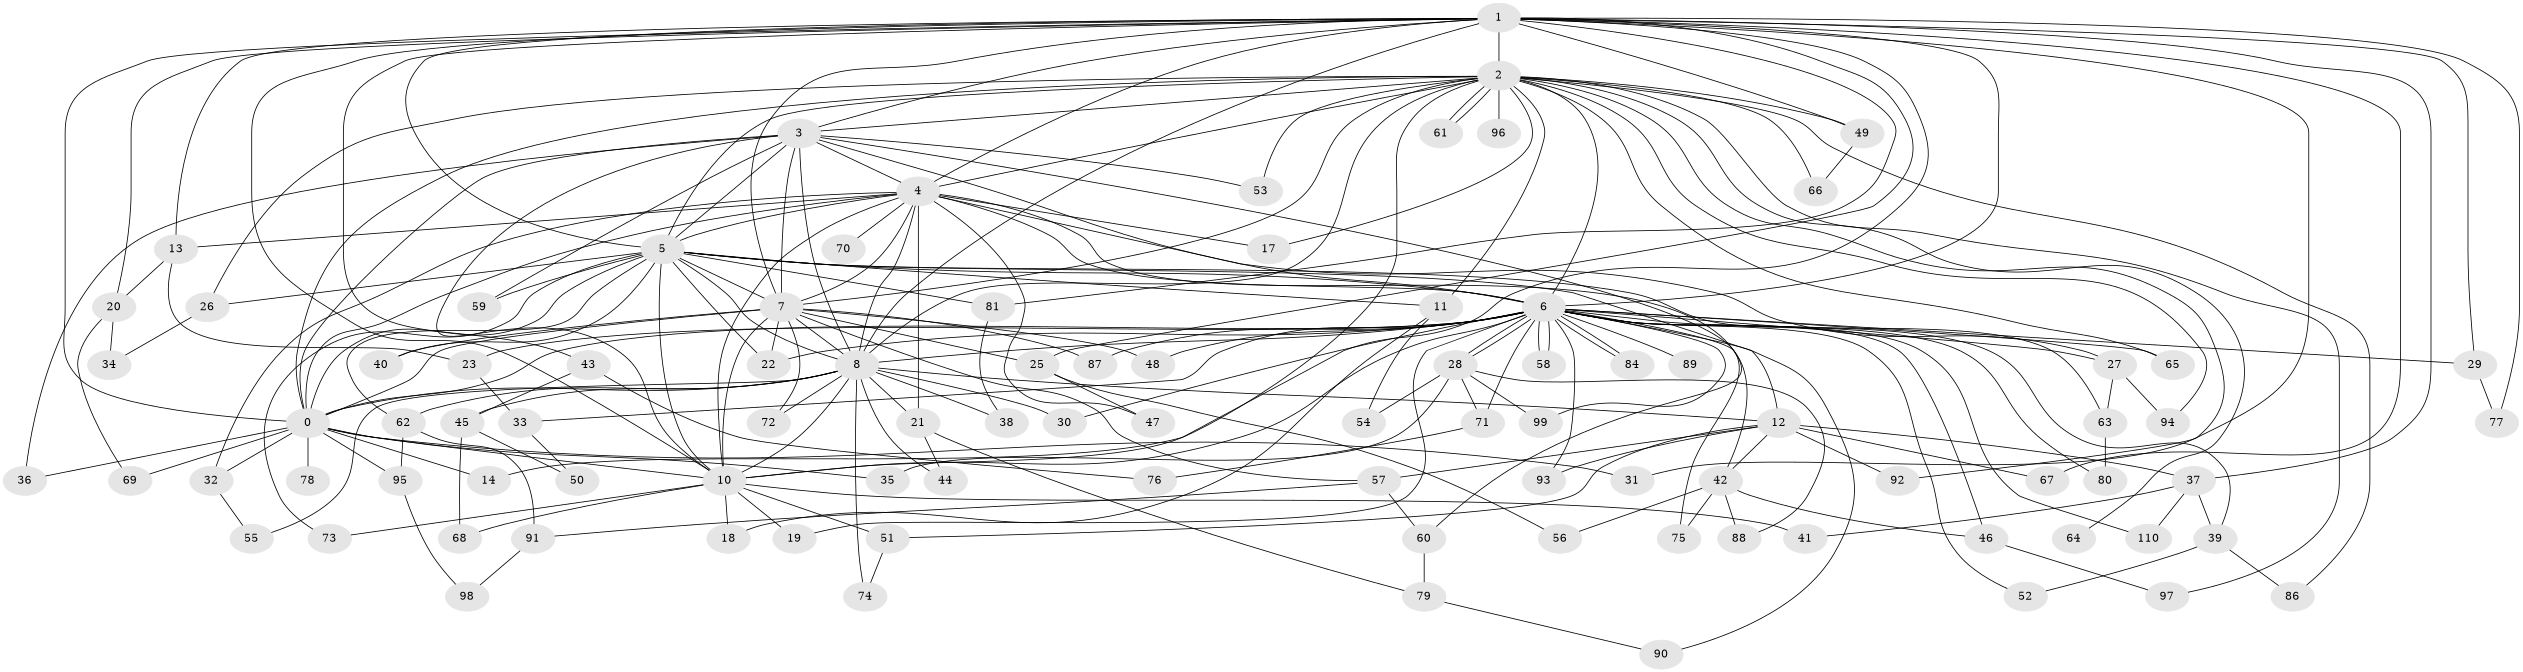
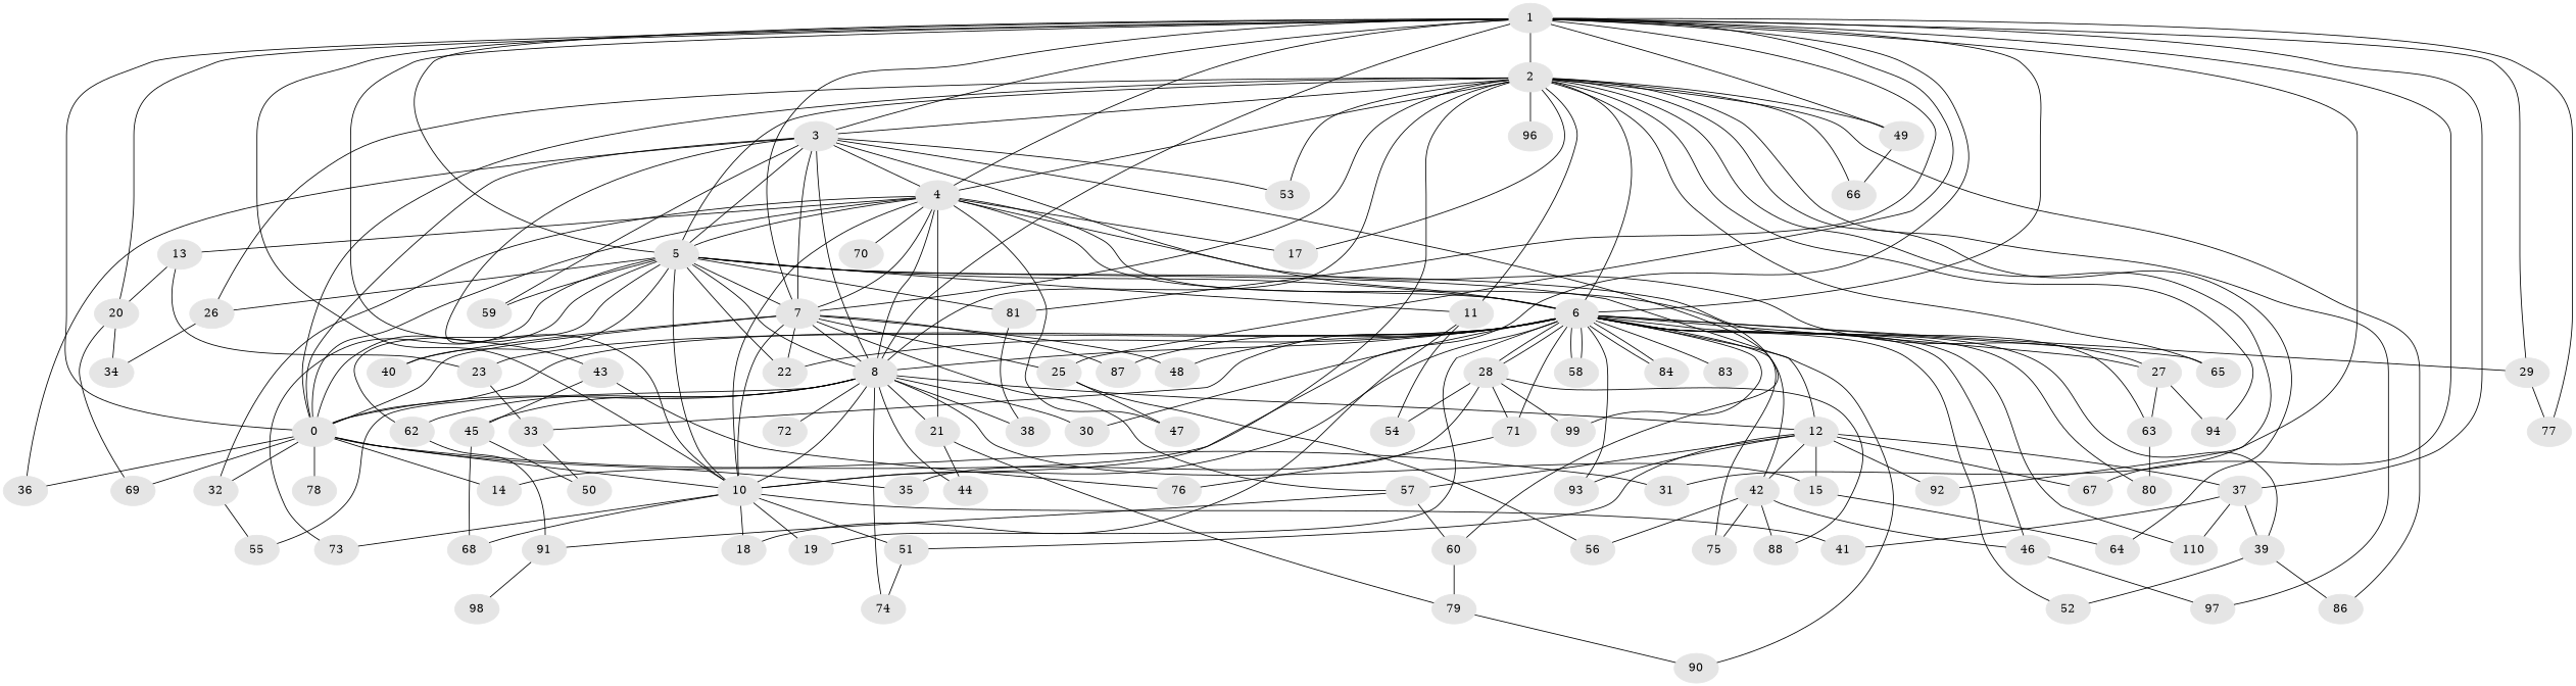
  graph {
    node [color=gray90 style=filled]
    1
    2
    3
    4
    5
    6
    7
    8
    n9 [label=0]
    10
    13
    14
    20
    25
    29
    31
    37
    43
    49
    67
    77
    81
    11
    17
    26
    53
-   61
    64
    65
    66
    86
    92
    94
    96
    97
    36
    59
    60
    21
    27
    32
    47
    70
    75
    12
    22
    40
    62
    63
    73
    19
    23
    28
    30
    33
    39
    42
    46
    48
    52
    58
    71
    80
    84
    87
-   89
+   89 [label=83]
    90
    93
    99
    n70 [label=110]
    57
    72
    38
+   15
    44
    45
    55
    74
    35
    69
    78
-   95
    18
    41
    51
    68
    34
    56
    76
    54
    79
    91
    88
    50
    98
    1 -- 2
    1 -- 3
    1 -- 4
    1 -- 5
    1 -- 6
    1 -- 7
    1 -- 8
    1 -- n9
    1 -- 10
-   1 -- 13
    1 -- 14
    1 -- 20
    1 -- 25
    1 -- 29
    1 -- 31
    1 -- 37
    1 -- 43
    1 -- 49
    1 -- 67
    1 -- 77
    1 -- 81
    2 -- 3
    2 -- 4
    2 -- 5
    2 -- 6
    2 -- 7
    2 -- 8
    2 -- n9
    2 -- 10
    2 -- 49
    2 -- 11
    2 -- 17
    2 -- 26
    2 -- 53
-   2 -- 61
-   2 -- 61
    2 -- 64
    2 -- 65
    2 -- 66
    2 -- 86
    2 -- 92
    2 -- 94
    2 -- 96
    2 -- 97
    3 -- 4
    3 -- 5
    3 -- 6
    3 -- 7
    3 -- 8
    3 -- n9
    3 -- 10
    3 -- 53
    3 -- 36
    3 -- 59
    3 -- 60
    4 -- 5
    4 -- 6
    4 -- 7
    4 -- 8
    4 -- n9
    4 -- 10
    4 -- 13
    4 -- 17
    4 -- 21
    4 -- 27
    4 -- 32
    4 -- 47
    4 -- 70
    4 -- 75
    5 -- 6
    5 -- 7
    5 -- 8
    5 -- n9
    5 -- 10
    5 -- 81
    5 -- 11
    5 -- 26
    5 -- 59
    5 -- 12
    5 -- 22
    5 -- 40
    5 -- 62
    5 -- 63
    5 -- 73
    6 -- 8
    6 -- n9
    6 -- 10
    6 -- 29
    6 -- 65
    6 -- 27
    6 -- 22
    6 -- 19
    6 -- 23
    6 -- 28
    6 -- 28
    6 -- 30
    6 -- 33
    6 -- 39
    6 -- 42
    6 -- 46
    6 -- 48
    6 -- 52
    6 -- 58
    6 -- 58
    6 -- 71
    6 -- 80
    6 -- 84
    6 -- 84
    6 -- 87
    6 -- 89
    6 -- 90
    6 -- 93
    6 -- 99
    6 -- n70
    7 -- 8
    7 -- n9
    7 -- 10
    7 -- 25
    7 -- 22
    7 -- 40
    7 -- 48
    7 -- 87
    7 -- 57
-   7 -- 72
    8 -- n9
    8 -- 10
    8 -- 21
    8 -- 12
    8 -- 62
    8 -- 30
    8 -- 72
    8 -- 38
+   8 -- 15
    8 -- 44
    8 -- 45
    8 -- 55
    8 -- 74
    n9 -- 10
    n9 -- 14
    n9 -- 31
    n9 -- 36
    n9 -- 32
    n9 -- 35
    n9 -- 69
    n9 -- 78
-   n9 -- 95
    10 -- 73
    10 -- 19
    10 -- 18
    10 -- 41
    10 -- 51
    10 -- 68
    13 -- 20
    13 -- 23
    20 -- 69
    20 -- 34
    25 -- 47
    25 -- 56
    29 -- 77
    37 -- 39
    37 -- n70
    37 -- 41
    43 -- 45
    43 -- 76
    49 -- 66
    81 -- 38
    11 -- 18
    11 -- 54
    26 -- 34
    60 -- 79
    21 -- 44
    21 -- 79
    27 -- 94
    27 -- 63
    32 -- 55
    12 -- 37
    12 -- 67
    12 -- 92
    12 -- 42
    12 -- 93
    12 -- 57
+   12 -- 15
    12 -- 51
-   62 -- 95
    62 -- 91
    63 -- 80
    23 -- 33
    28 -- 71
    28 -- 99
    28 -- 35
    28 -- 54
    28 -- 88
    33 -- 50
    39 -- 86
    39 -- 52
    42 -- 75
    42 -- 46
    42 -- 56
    42 -- 88
    46 -- 97
    71 -- 76
    57 -- 60
    57 -- 91
+   15 -- 64
    45 -- 68
    45 -- 50
-   95 -- 98
    51 -- 74
    79 -- 90
    91 -- 98
  }
